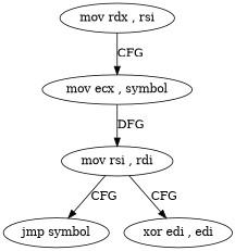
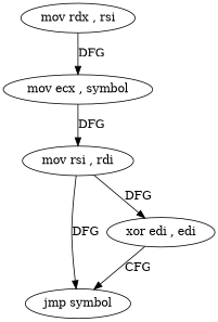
  digraph {
    n1 [label="mov rdx , rsi"]
    n2 [label="mov ecx , symbol"]
    n3 [label="mov rsi , rdi"]
    n4 [label="jmp symbol"]
    n5 [label="xor edi , edi"]
-   n1 -> n2 [label=CFG]
+   n1 -> n2 [label=DFG]
    n2 -> n3 [label=DFG]
-   n3 -> n4 [label=CFG]
-   n3 -> n5 [label=CFG]
+   n3 -> n4 [label=DFG]
+   n3 -> n5 [label=DFG]
+   n5 -> n4 [label=CFG]
  }
